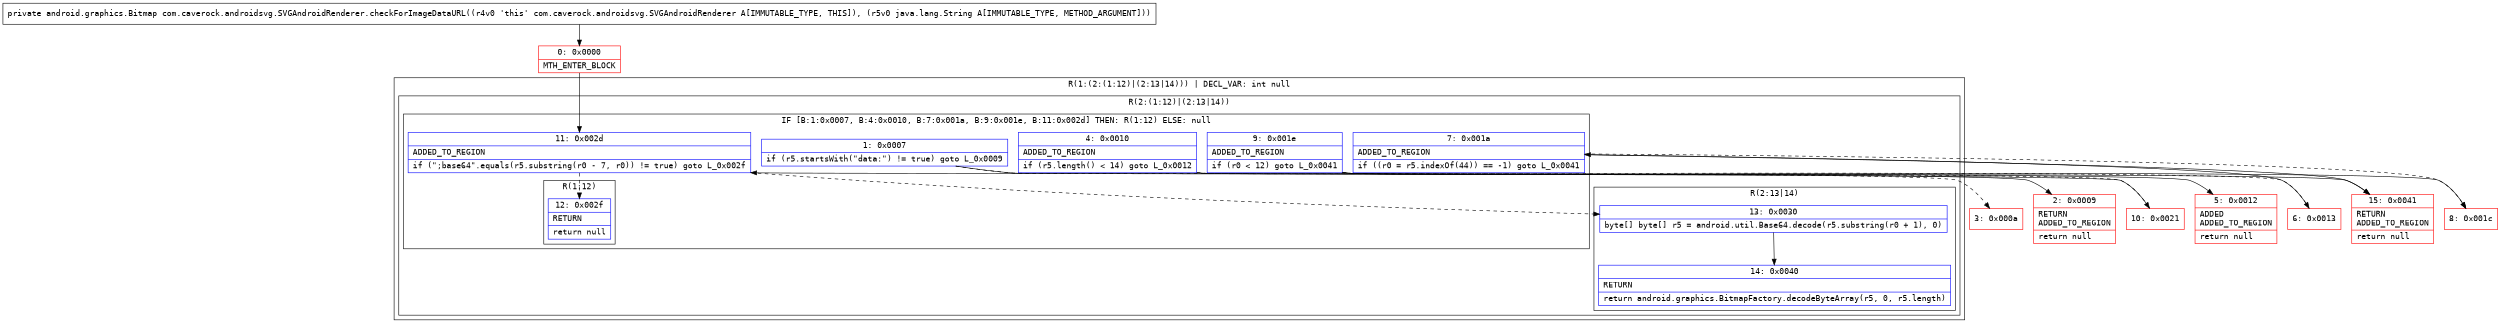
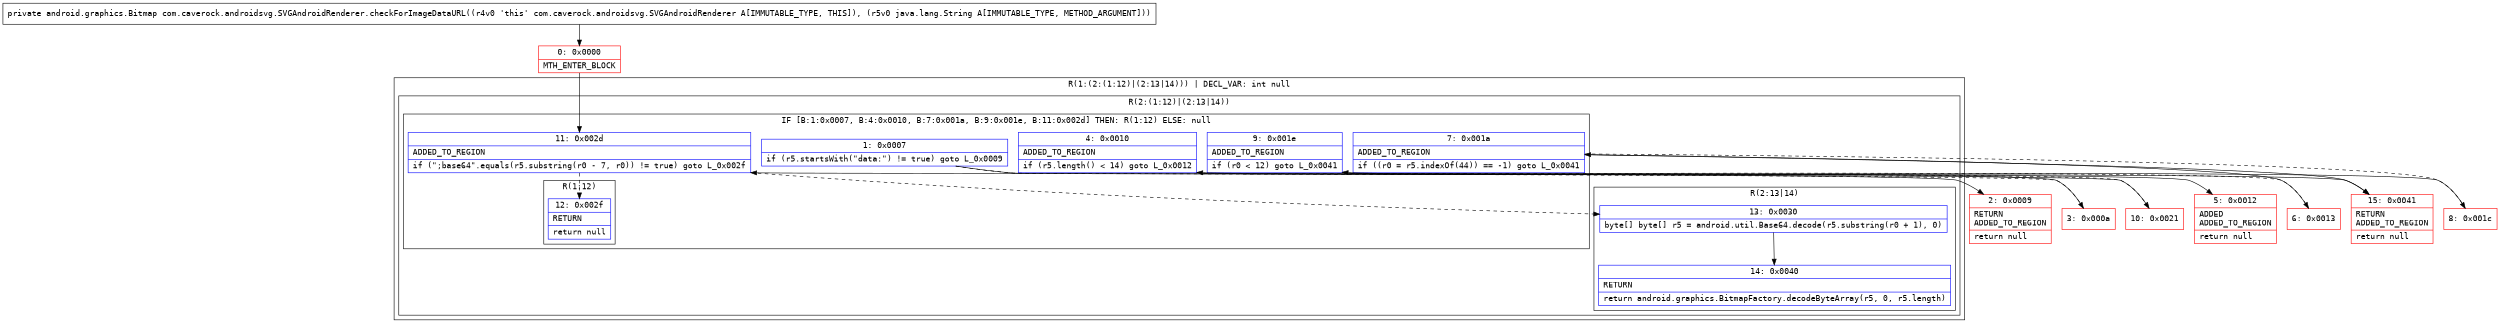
  digraph {
    fontname="DejaVu Sans Mono"
    node [color=blue fontname="DejaVu Sans Mono" shape=record]
    edge [fontname="DejaVu Sans Mono"]
    n1 [label="{12\:\ 0x002f|RETURN\l|return null\l}"]
    n2 [label="{1\:\ 0x0007|if (r5.startsWith(\"data:\") != true) goto L_0x0009\l}"]
    n3 [label="{4\:\ 0x0010|ADDED_TO_REGION\l|if (r5.length() \< 14) goto L_0x0012\l}"]
    n4 [label="{7\:\ 0x001a|ADDED_TO_REGION\l|if ((r0 = r5.indexOf(44)) == \-1) goto L_0x0041\l}"]
    n5 [label="{9\:\ 0x001e|ADDED_TO_REGION\l|if (r0 \< 12) goto L_0x0041\l}"]
    n6 [label="{11\:\ 0x002d|ADDED_TO_REGION\l|if (\";base64\".equals(r5.substring(r0 \- 7, r0)) != true) goto L_0x002f\l}"]
    n7 [label="{13\:\ 0x0030|byte[] byte[] r5 = android.util.Base64.decode(r5.substring(r0 + 1), 0)\l}"]
    n8 [label="{14\:\ 0x0040|RETURN\l|return android.graphics.BitmapFactory.decodeByteArray(r5, 0, r5.length)\l}"]
    n9 [color=red label="{2\:\ 0x0009|RETURN\lADDED_TO_REGION\l|return null\l}"]
    n10 [color=red label="{3\:\ 0x000a}"]
    n11 [color=red label="{5\:\ 0x0012|ADDED\lADDED_TO_REGION\l|return null\l}"]
    n12 [color=red label="{6\:\ 0x0013}"]
    n13 [color=red label="{8\:\ 0x001c}"]
    n14 [color=red label="{15\:\ 0x0041|RETURN\lADDED_TO_REGION\l|return null\l}"]
    n15 [color=red label="{10\:\ 0x0021}"]
    n16 [color=red label="{0\:\ 0x0000|MTH_ENTER_BLOCK\l}"]
    n17 [label="{private android.graphics.Bitmap com.caverock.androidsvg.SVGAndroidRenderer.checkForImageDataURL((r4v0 'this' com.caverock.androidsvg.SVGAndroidRenderer A[IMMUTABLE_TYPE, THIS]), (r5v0 java.lang.String A[IMMUTABLE_TYPE, METHOD_ARGUMENT])) }" color=""]
    subgraph cluster_1 {
      label="R(1:(2:(1:12)|(2:13|14))) | DECL_VAR: int null\l"
      subgraph cluster_2 {
        label="R(2:(1:12)|(2:13|14))"
        subgraph cluster_3 {
          label="IF [B:1:0x0007, B:4:0x0010, B:7:0x001a, B:9:0x001e, B:11:0x002d] THEN: R(1:12) ELSE: null"
          n2
          n3
          n4
          n5
          n6
          subgraph cluster_4 {
            label="R(1:12)"
            n1
          }
        }
        subgraph cluster_5 {
          label="R(2:13|14)"
          n7
          n8
        }
      }
    }
    n2 -> n9
    n2 -> n10 [style=dashed]
    n3 -> n11
    n3 -> n12 [style=dashed]
    n4 -> n13 [style=dashed]
    n4 -> n14
    n5 -> n14
    n5 -> n15 [style=dashed]
    n6 -> n1 [style=dashed]
    n6 -> n7 [style=dashed]
    n7 -> n8
+   n10 -> n3
    n12 -> n4
-   n5 -> n13
+   n13 -> n5
    n15 -> n6
    n16 -> n6
    n17 -> n16
  }
